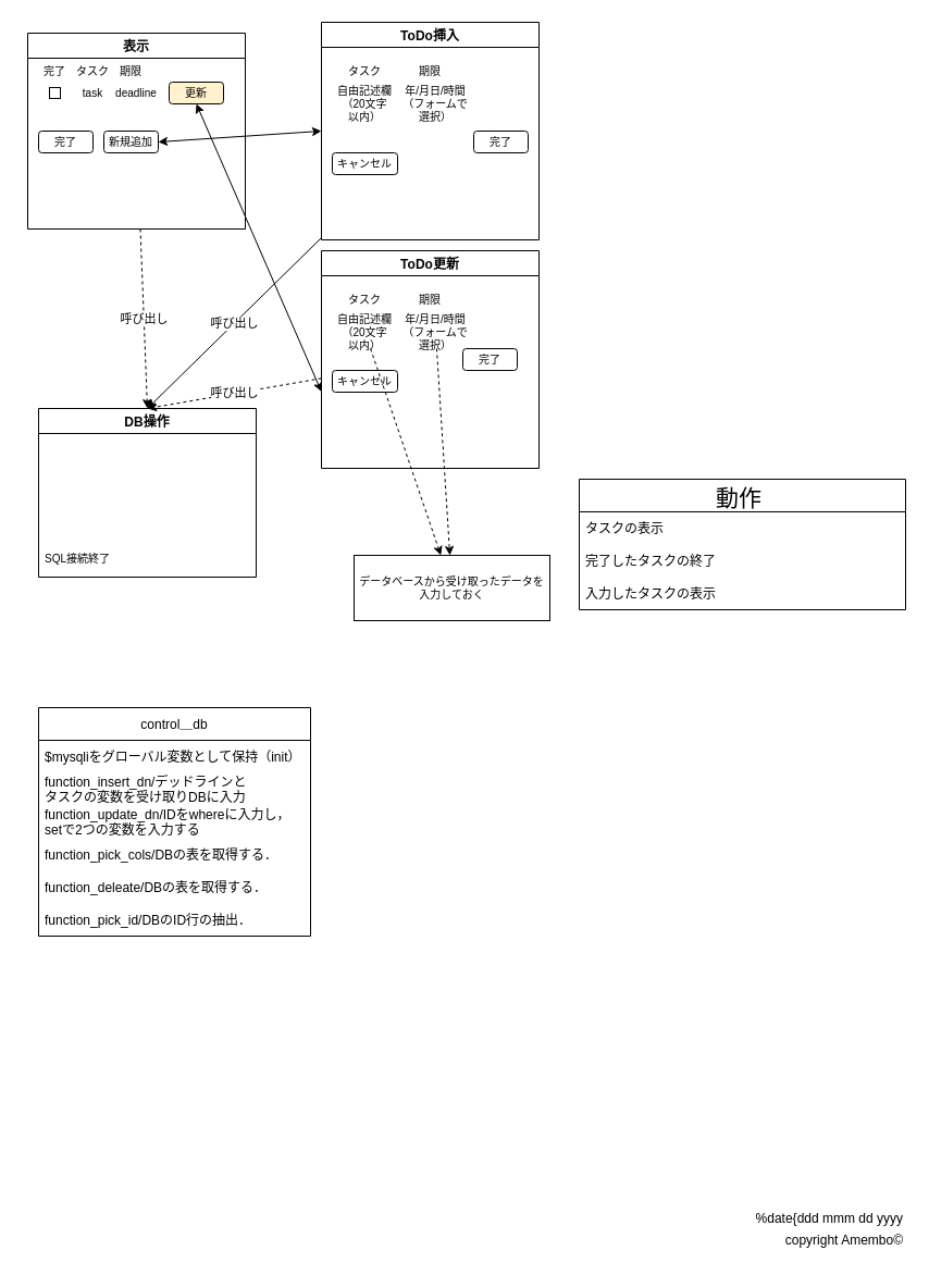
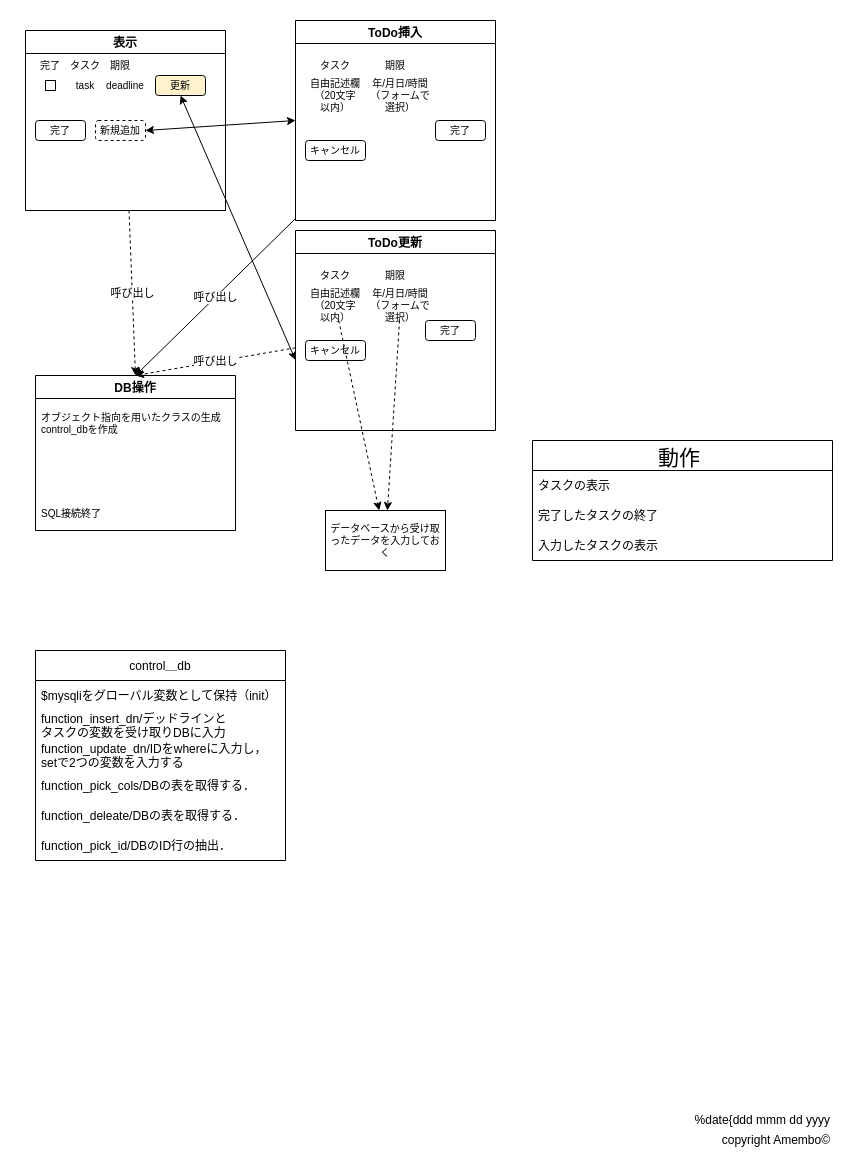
  <mxCell id="0" />
  <mxCell id="1" parent="0" />
  <mxCell id="2" value="動作 " style="swimlane;fontStyle=0;childLayout=stackLayout;horizontal=1;startSize=30;horizontalStack=0;resizeParent=1;resizeParentMax=0;resizeLast=0;collapsible=1;marginBottom=0;fontSize=21;gradientColor=none;swimlaneFillColor=default;" parent="1" vertex="1"><mxGeometry x="532" y="440" width="300" height="120" as="geometry" /></mxCell>
  <mxCell id="3" value="タスクの表示" style="text;strokeColor=none;fillColor=none;align=left;verticalAlign=middle;spacingLeft=4;spacingRight=4;overflow=hidden;points=[[0,0.5],[1,0.5]];portConstraint=eastwest;rotatable=0;fontSize=12;" parent="2" vertex="1"><mxGeometry y="30" width="300" height="30" as="geometry" /></mxCell>
  <mxCell id="4" value="完了したタスクの終了" style="text;strokeColor=none;fillColor=none;align=left;verticalAlign=middle;spacingLeft=4;spacingRight=4;overflow=hidden;points=[[0,0.5],[1,0.5]];portConstraint=eastwest;rotatable=0;fontSize=12;" parent="2" vertex="1"><mxGeometry y="60" width="300" height="30" as="geometry" /></mxCell>
  <mxCell id="5" value="入力したタスクの表示" style="text;strokeColor=none;fillColor=none;align=left;verticalAlign=middle;spacingLeft=4;spacingRight=4;overflow=hidden;points=[[0,0.5],[1,0.5]];portConstraint=eastwest;rotatable=0;fontSize=12;" parent="2" vertex="1"><mxGeometry y="90" width="300" height="30" as="geometry" /></mxCell>
  <mxCell id="6" value="呼び出し" style="edgeStyle=none;html=1;entryX=0.5;entryY=0;entryDx=0;entryDy=0;dashed=0;" parent="1" source="7" target="25" edge="1"><mxGeometry relative="1" as="geometry" /></mxCell>
  <mxCell id="7" value="ToDo挿入" style="swimlane;swimlaneFillColor=default;" parent="1" vertex="1"><mxGeometry x="295" y="20" width="200" height="200" as="geometry" /></mxCell>
  <mxCell id="8" value="タスク" style="text;html=1;strokeColor=none;fillColor=none;align=center;verticalAlign=middle;whiteSpace=wrap;rounded=0;fontFamily=Helvetica;fontSize=10;" parent="7" vertex="1"><mxGeometry x="10" y="30" width="60" height="30" as="geometry" /></mxCell>
  <mxCell id="9" value="期限" style="text;html=1;strokeColor=none;fillColor=none;align=center;verticalAlign=middle;whiteSpace=wrap;rounded=0;fontFamily=Helvetica;fontSize=10;" parent="7" vertex="1"><mxGeometry x="70" y="30" width="60" height="30" as="geometry" /></mxCell>
  <mxCell id="10" value="自由記述欄&lt;br&gt;（20文字&lt;br&gt;以内）" style="text;html=1;strokeColor=none;fillColor=none;align=center;verticalAlign=middle;whiteSpace=wrap;rounded=0;fontFamily=Helvetica;fontSize=10;" parent="7" vertex="1"><mxGeometry x="10" y="60" width="60" height="30" as="geometry" /></mxCell>
  <mxCell id="11" value="年/月日/時間&lt;br&gt;（フォームで選択）" style="text;html=1;strokeColor=none;fillColor=none;align=center;verticalAlign=middle;whiteSpace=wrap;rounded=0;fontFamily=Helvetica;fontSize=10;" parent="7" vertex="1"><mxGeometry x="70" y="60" width="70" height="30" as="geometry" /></mxCell>
  <mxCell id="12" value="完了" style="rounded=1;whiteSpace=wrap;html=1;fontFamily=Helvetica;fontSize=10;" parent="7" vertex="1"><mxGeometry x="140" y="100" width="50" height="20" as="geometry" /></mxCell>
  <mxCell id="13" value="キャンセル" style="rounded=1;whiteSpace=wrap;html=1;fontFamily=Helvetica;fontSize=10;" parent="7" vertex="1"><mxGeometry x="10" y="120" width="60" height="20" as="geometry" /></mxCell>
  <mxCell id="14" value="呼び出し" style="edgeStyle=none;html=1;entryX=0.5;entryY=0;entryDx=0;entryDy=0;dashed=1;" parent="1" source="15" target="25" edge="1"><mxGeometry relative="1" as="geometry" /></mxCell>
  <mxCell id="15" value="表示" style="swimlane;swimlaneFillColor=default;" parent="1" vertex="1"><mxGeometry x="25" y="30" width="200" height="180" as="geometry" /></mxCell>
  <mxCell id="16" value="task" style="text;html=1;strokeColor=none;fillColor=none;align=center;verticalAlign=middle;whiteSpace=wrap;rounded=0;fontFamily=Helvetica;fontSize=10;" parent="15" vertex="1"><mxGeometry x="30" y="40" width="60" height="30" as="geometry" /></mxCell>
  <mxCell id="17" value="deadline" style="text;html=1;strokeColor=none;fillColor=none;align=center;verticalAlign=middle;whiteSpace=wrap;rounded=0;fontFamily=Helvetica;fontSize=10;" parent="15" vertex="1"><mxGeometry x="70" y="40" width="60" height="30" as="geometry" /></mxCell>
  <mxCell id="18" value="更新" style="rounded=1;whiteSpace=wrap;html=1;fontFamily=Helvetica;fontSize=10;fillColor=#fff2cc;" parent="15" vertex="1"><mxGeometry x="130" y="45" width="50" height="20" as="geometry" /></mxCell>
- <mxCell id="19" value="新規追加" style="rounded=1;whiteSpace=wrap;html=1;fontFamily=Helvetica;fontSize=10;" parent="15" vertex="1"><mxGeometry x="70" y="90" width="50" height="20" as="geometry" /></mxCell>
+ <mxCell id="19" value="新規追加" style="rounded=1;whiteSpace=wrap;html=1;fontFamily=Helvetica;fontSize=10;dashed=1;" parent="15" vertex="1"><mxGeometry x="70" y="90" width="50" height="20" as="geometry" /></mxCell>
  <mxCell id="20" value="完了" style="rounded=1;whiteSpace=wrap;html=1;fontFamily=Helvetica;fontSize=10;" parent="15" vertex="1"><mxGeometry x="10" y="90" width="50" height="20" as="geometry" /></mxCell>
  <mxCell id="21" value="" style="rounded=0;whiteSpace=wrap;html=1;fontFamily=Helvetica;fontSize=10;" parent="15" vertex="1"><mxGeometry x="20" y="50" width="10" height="10" as="geometry" /></mxCell>
  <mxCell id="22" value="完了" style="text;html=1;strokeColor=none;fillColor=none;align=center;verticalAlign=middle;whiteSpace=wrap;rounded=0;fontFamily=Helvetica;fontSize=10;" parent="15" vertex="1"><mxGeometry x="-5" y="20" width="60" height="30" as="geometry" /></mxCell>
  <mxCell id="23" value="タスク" style="text;html=1;strokeColor=none;fillColor=none;align=center;verticalAlign=middle;whiteSpace=wrap;rounded=0;fontFamily=Helvetica;fontSize=10;" parent="15" vertex="1"><mxGeometry x="30" y="20" width="60" height="30" as="geometry" /></mxCell>
  <mxCell id="24" value="期限" style="text;html=1;strokeColor=none;fillColor=none;align=center;verticalAlign=middle;whiteSpace=wrap;rounded=0;fontFamily=Helvetica;fontSize=10;" parent="15" vertex="1"><mxGeometry x="65" y="20" width="60" height="30" as="geometry" /></mxCell>
  <mxCell id="25" value="DB操作" style="swimlane;swimlaneFillColor=default;startSize=23;" parent="1" vertex="1"><mxGeometry x="35" y="375" width="200" height="155" as="geometry" /></mxCell>
+ <mxCell id="26" value="オブジェクト指向を用いたクラスの生成&#10;control_dbを作成" style="text;strokeColor=none;fillColor=none;align=left;verticalAlign=middle;spacingLeft=4;spacingRight=4;overflow=hidden;points=[[0,0.5],[1,0.5]];portConstraint=eastwest;rotatable=0;fontFamily=Helvetica;fontSize=10;" parent="25" vertex="1"><mxGeometry y="25" width="200" height="45" as="geometry" /></mxCell>
  <mxCell id="27" value="SQL接続終了" style="text;strokeColor=none;fillColor=none;align=left;verticalAlign=middle;spacingLeft=4;spacingRight=4;overflow=hidden;points=[[0,0.5],[1,0.5]];portConstraint=eastwest;rotatable=0;fontFamily=Helvetica;fontSize=10;" parent="25" vertex="1"><mxGeometry y="115" width="200" height="45" as="geometry" /></mxCell>
  <mxCell id="28" value="" style="endArrow=classic;startArrow=classic;html=1;fontSize=56;fillColor=default;exitX=1;exitY=0.5;exitDx=0;exitDy=0;" parent="1" source="19" edge="1"><mxGeometry width="50" height="50" relative="1" as="geometry"><mxPoint x="245" y="170" as="sourcePoint" /><mxPoint x="295" y="120" as="targetPoint" /><Array as="points" /></mxGeometry></mxCell>
  <mxCell id="29" value="" style="endArrow=classic;startArrow=classic;html=1;fontSize=56;fillColor=default;exitX=0.5;exitY=1;exitDx=0;exitDy=0;" parent="1" source="18" edge="1"><mxGeometry width="50" height="50" relative="1" as="geometry"><mxPoint x="235" y="359.58" as="sourcePoint" /><mxPoint x="295" y="359.58" as="targetPoint" /><Array as="points" /></mxGeometry></mxCell>
  <mxCell id="30" value="呼び出し" style="edgeStyle=none;html=1;entryX=0.5;entryY=0;entryDx=0;entryDy=0;dashed=1;" parent="1" source="31" target="25" edge="1"><mxGeometry relative="1" as="geometry" /></mxCell>
  <mxCell id="31" value="ToDo更新" style="swimlane;swimlaneFillColor=default;" parent="1" vertex="1"><mxGeometry x="295" y="230" width="200" height="200" as="geometry" /></mxCell>
  <mxCell id="32" value="タスク" style="text;html=1;strokeColor=none;fillColor=none;align=center;verticalAlign=middle;whiteSpace=wrap;rounded=0;fontFamily=Helvetica;fontSize=10;" parent="31" vertex="1"><mxGeometry x="10" y="30" width="60" height="30" as="geometry" /></mxCell>
  <mxCell id="33" value="期限" style="text;html=1;strokeColor=none;fillColor=none;align=center;verticalAlign=middle;whiteSpace=wrap;rounded=0;fontFamily=Helvetica;fontSize=10;" parent="31" vertex="1"><mxGeometry x="70" y="30" width="60" height="30" as="geometry" /></mxCell>
  <mxCell id="34" value="自由記述欄&lt;br&gt;（20文字&lt;br&gt;以内）" style="text;html=1;strokeColor=none;fillColor=none;align=center;verticalAlign=middle;whiteSpace=wrap;rounded=0;fontFamily=Helvetica;fontSize=10;" parent="31" vertex="1"><mxGeometry x="10" y="60" width="60" height="30" as="geometry" /></mxCell>
  <mxCell id="35" value="年/月日/時間&lt;br&gt;（フォームで選択）" style="text;html=1;strokeColor=none;fillColor=none;align=center;verticalAlign=middle;whiteSpace=wrap;rounded=0;fontFamily=Helvetica;fontSize=10;" parent="31" vertex="1"><mxGeometry x="70" y="60" width="70" height="30" as="geometry" /></mxCell>
  <mxCell id="36" value="完了" style="rounded=1;whiteSpace=wrap;html=1;fontFamily=Helvetica;fontSize=10;" parent="31" vertex="1"><mxGeometry x="130" y="90" width="50" height="20" as="geometry" /></mxCell>
  <mxCell id="37" value="キャンセル" style="rounded=1;whiteSpace=wrap;html=1;fontFamily=Helvetica;fontSize=10;" parent="31" vertex="1"><mxGeometry x="10" y="110" width="60" height="20" as="geometry" /></mxCell>
- <mxCell id="38" value="データベースから受け取ったデータを入力しておく" style="whiteSpace=wrap;html=1;fontFamily=Helvetica;fontSize=10;" parent="1" vertex="1"><mxGeometry x="325" y="510" width="180" height="60" as="geometry" /></mxCell>
+ <mxCell id="38" value="データベースから受け取ったデータを入力しておく" style="whiteSpace=wrap;html=1;fontFamily=Helvetica;fontSize=10;" parent="1" vertex="1"><mxGeometry x="325" y="510" width="120" height="60" as="geometry" /></mxCell>
  <mxCell id="39" value="" style="edgeStyle=none;html=1;fontFamily=Helvetica;fontSize=10;fillColor=default;dashed=1;" parent="1" source="34" target="38" edge="1"><mxGeometry relative="1" as="geometry" /></mxCell>
  <mxCell id="40" style="edgeStyle=none;html=1;fontFamily=Helvetica;fontSize=10;fillColor=default;dashed=1;" parent="1" source="35" target="38" edge="1"><mxGeometry relative="1" as="geometry" /></mxCell>
  <mxCell id="41" value="%date{ddd mmm dd yyyy HH:MM:ss}%" style="text;html=1;strokeColor=none;fillColor=none;align=right;verticalAlign=middle;whiteSpace=wrap;overflow=hidden;labelBackgroundColor=none;" parent="1" vertex="1"><mxGeometry x="672" y="1110" width="160" height="20" as="geometry" /></mxCell>
  <mxCell id="42" value="copyright Amembo©" style="text;html=1;strokeColor=none;fillColor=none;align=right;verticalAlign=middle;whiteSpace=wrap;overflow=hidden;" parent="1" vertex="1"><mxGeometry x="712" y="1130" width="120" height="20" as="geometry" /></mxCell>
  <mxCell id="43" value="control＿db" style="swimlane;fontStyle=0;childLayout=stackLayout;horizontal=1;startSize=30;horizontalStack=0;resizeParent=1;resizeParentMax=0;resizeLast=0;collapsible=1;marginBottom=0;labelBackgroundColor=default;swimlaneFillColor=default;" parent="1" vertex="1"><mxGeometry x="35" y="650" width="250" height="210" as="geometry" /></mxCell>
  <mxCell id="44" value="$mysqliをグローバル変数として保持（init）" style="text;strokeColor=none;fillColor=none;align=left;verticalAlign=middle;spacingLeft=4;spacingRight=4;overflow=hidden;points=[[0,0.5],[1,0.5]];portConstraint=eastwest;rotatable=0;labelBackgroundColor=none;" parent="43" vertex="1"><mxGeometry y="30" width="250" height="30" as="geometry" /></mxCell>
  <mxCell id="45" value="function_insert_dn/デッドラインと&#10;タスクの変数を受け取りDBに入力&#10;" style="text;strokeColor=none;fillColor=none;align=left;verticalAlign=middle;spacingLeft=4;spacingRight=4;overflow=hidden;points=[[0,0.5],[1,0.5]];portConstraint=eastwest;rotatable=0;labelBackgroundColor=none;" parent="43" vertex="1"><mxGeometry y="60" width="250" height="30" as="geometry" /></mxCell>
  <mxCell id="46" value="function_update_dn/IDをwhereに入力し，&#10;setで2つの変数を入力する" style="text;strokeColor=none;fillColor=none;align=left;verticalAlign=middle;spacingLeft=4;spacingRight=4;overflow=hidden;points=[[0,0.5],[1,0.5]];portConstraint=eastwest;rotatable=0;labelBackgroundColor=none;" parent="43" vertex="1"><mxGeometry y="90" width="250" height="30" as="geometry" /></mxCell>
  <mxCell id="47" value="function_pick_cols/DBの表を取得する．" style="text;strokeColor=none;fillColor=none;align=left;verticalAlign=middle;spacingLeft=4;spacingRight=4;overflow=hidden;points=[[0,0.5],[1,0.5]];portConstraint=eastwest;rotatable=0;labelBackgroundColor=none;" parent="43" vertex="1"><mxGeometry y="120" width="250" height="30" as="geometry" /></mxCell>
  <mxCell id="48" value="function_deleate/DBの表を取得する．" style="text;strokeColor=none;fillColor=none;align=left;verticalAlign=middle;spacingLeft=4;spacingRight=4;overflow=hidden;points=[[0,0.5],[1,0.5]];portConstraint=eastwest;rotatable=0;labelBackgroundColor=none;" parent="43" vertex="1"><mxGeometry y="150" width="250" height="30" as="geometry" /></mxCell>
  <mxCell id="49" value="function_pick_id/DBのID行の抽出．" style="text;strokeColor=none;fillColor=none;align=left;verticalAlign=middle;spacingLeft=4;spacingRight=4;overflow=hidden;points=[[0,0.5],[1,0.5]];portConstraint=eastwest;rotatable=0;labelBackgroundColor=none;" parent="43" vertex="1"><mxGeometry y="180" width="250" height="30" as="geometry" /></mxCell>
  <mxCell id="50" value="名称未設定レイヤ" parent="0" />
